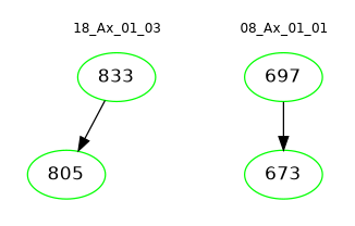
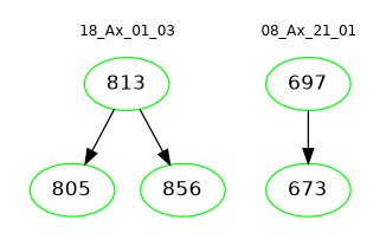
  digraph {
    fontname="DejaVu Sans"
    node [color=green fontname="DejaVu Sans"]
    edge [color=black fontname="DejaVu Sans"]
-   n1 [label=833]
+   n1 [label=813]
    n2 [label=805]
+   n3 [label=856]
    n4 [label=697]
    n5 [label=673]
    subgraph cluster_1 {
      color=white
      fontsize=10
      label="18_Ax_01_03"
      n1
      n2
+     n3
    }
    subgraph cluster_2 {
      color=white
      fontsize=10
-     label="08_Ax_01_01"
+     label="08_Ax_21_01"
      n4
      n5
    }
    n1 -> n2
+   n1 -> n3
    n4 -> n5
  }
